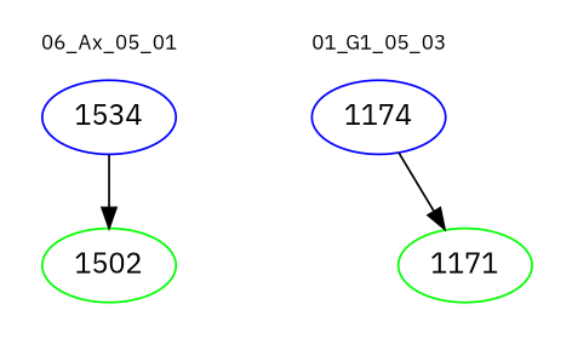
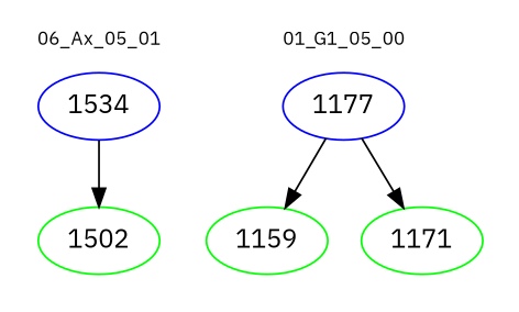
  digraph {
    fontname="IBM Plex Sans"
    node [color=green fontname="IBM Plex Sans"]
    edge [color=black fontname="IBM Plex Sans"]
    n1 [color=blue label=1534]
    n2 [label=1502]
-   n3 [color=blue label=1174]
+   n3 [color=blue label=1177]
+   n4 [label=1159]
    n5 [label=1171]
    subgraph cluster_1 {
      color=white
      fontsize=10
      label="06_Ax_05_01"
      n1
      n2
    }
    subgraph cluster_2 {
      color=white
      fontsize=10
-     label="01_G1_05_03"
+     label="01_G1_05_00"
      n3
+     n4
      n5
    }
    n1 -> n2
+   n3 -> n4
    n3 -> n5
  }
